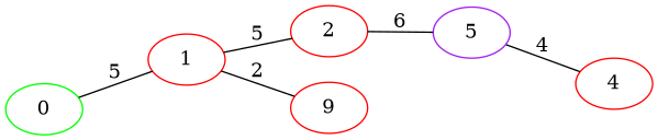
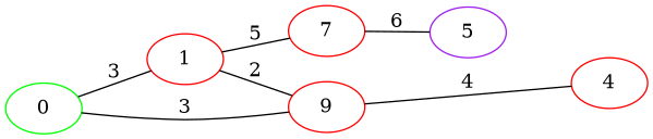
  graph {
    rankdir=LR
    node [color=red weight=1]
    0 [color=green weight=2]
    1
    n3 [label=9]
-   2
+   2 [label=7]
    4
    5 [color=purple weight=4]
-   0 -- 1 [label=5]
+   0 -- 1 [label=3]
+   0 -- n3 [label=3]
    1 -- n3 [label=2]
    1 -- 2 [label=5]
-   5 -- 4 [label=4]
+   n3 -- 4 [label=4]
    2 -- 5 [label=6]
  }
